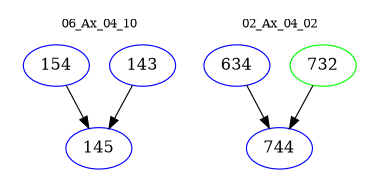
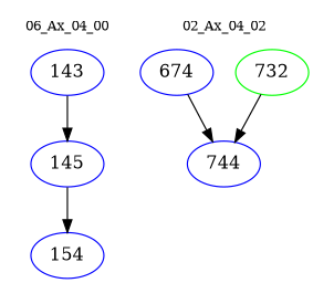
  digraph {
    node [color=blue]
    edge [color=black]
    n1 [label=143]
    n2 [label=145]
    n3 [label=154]
    n4 [color=green label=732]
    n5 [label=744]
-   n6 [label=634]
+   n6 [label=674]
    subgraph cluster_1 {
      color=white
      fontsize=10
-     label="06_Ax_04_10"
+     label="06_Ax_04_00"
      n1
      n2
      n3
    }
    subgraph cluster_2 {
      color=white
      fontsize=10
      label="02_Ax_04_02"
      n4
      n5
      n6
    }
    n1 -> n2
-   n3 -> n2
+   n2 -> n3
    n4 -> n5
    n6 -> n5
  }
